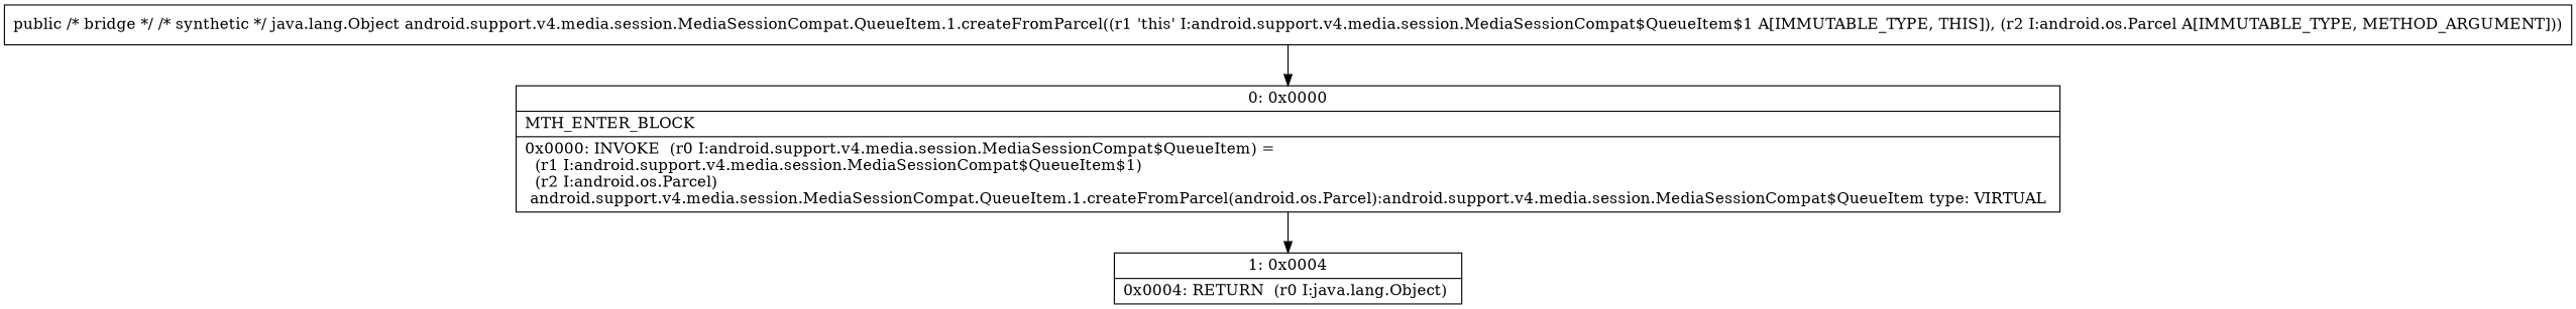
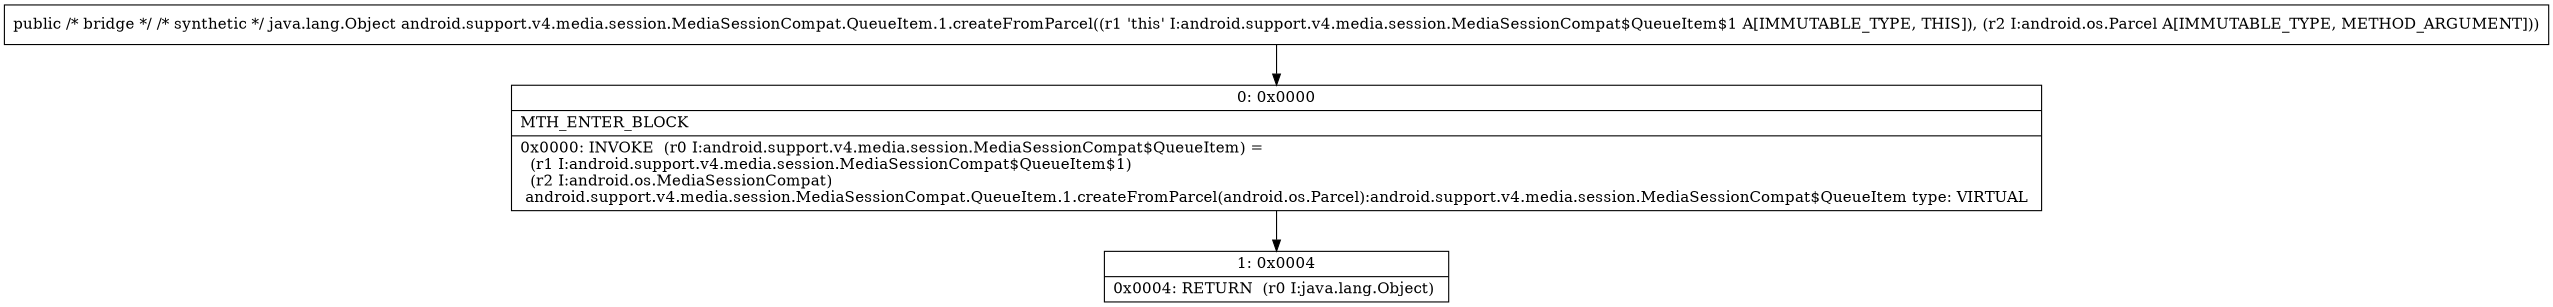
  digraph {
    node [shape=record]
-   n1 [label="{0\:\ 0x0000|MTH_ENTER_BLOCK\l|0x0000: INVOKE  (r0 I:android.support.v4.media.session.MediaSessionCompat$QueueItem) = \l  (r1 I:android.support.v4.media.session.MediaSessionCompat$QueueItem$1)\l  (r2 I:android.os.Parcel)\l android.support.v4.media.session.MediaSessionCompat.QueueItem.1.createFromParcel(android.os.Parcel):android.support.v4.media.session.MediaSessionCompat$QueueItem type: VIRTUAL \l}"]
+   n1 [label="{0\:\ 0x0000|MTH_ENTER_BLOCK\l|0x0000: INVOKE  (r0 I:android.support.v4.media.session.MediaSessionCompat$QueueItem) = \l  (r1 I:android.support.v4.media.session.MediaSessionCompat$QueueItem$1)\l  (r2 I:android.os.MediaSessionCompat)\l android.support.v4.media.session.MediaSessionCompat.QueueItem.1.createFromParcel(android.os.Parcel):android.support.v4.media.session.MediaSessionCompat$QueueItem type: VIRTUAL \l}"]
    n2 [label="{1\:\ 0x0004|0x0004: RETURN  (r0 I:java.lang.Object) \l}"]
    n3 [label="{public \/* bridge *\/ \/* synthetic *\/ java.lang.Object android.support.v4.media.session.MediaSessionCompat.QueueItem.1.createFromParcel((r1 'this' I:android.support.v4.media.session.MediaSessionCompat$QueueItem$1 A[IMMUTABLE_TYPE, THIS]), (r2 I:android.os.Parcel A[IMMUTABLE_TYPE, METHOD_ARGUMENT])) }"]
    n1 -> n2
    n3 -> n1
  }
